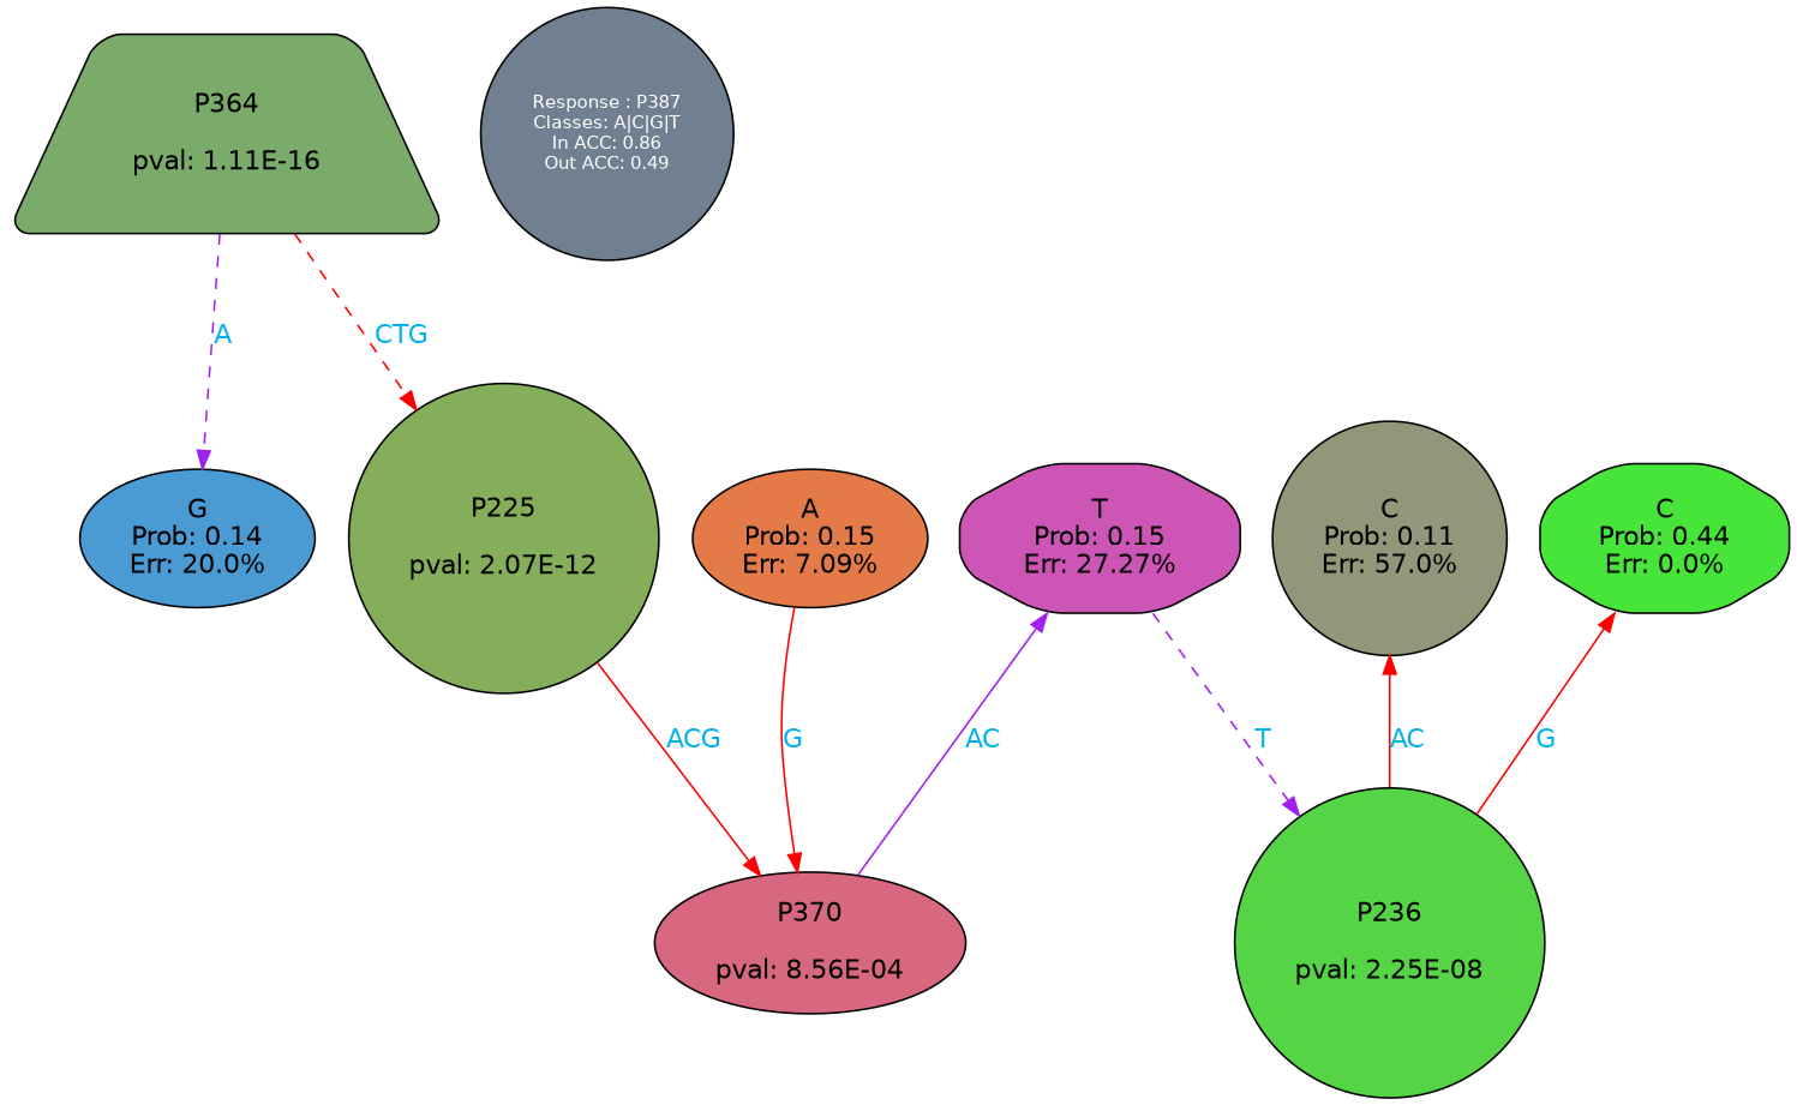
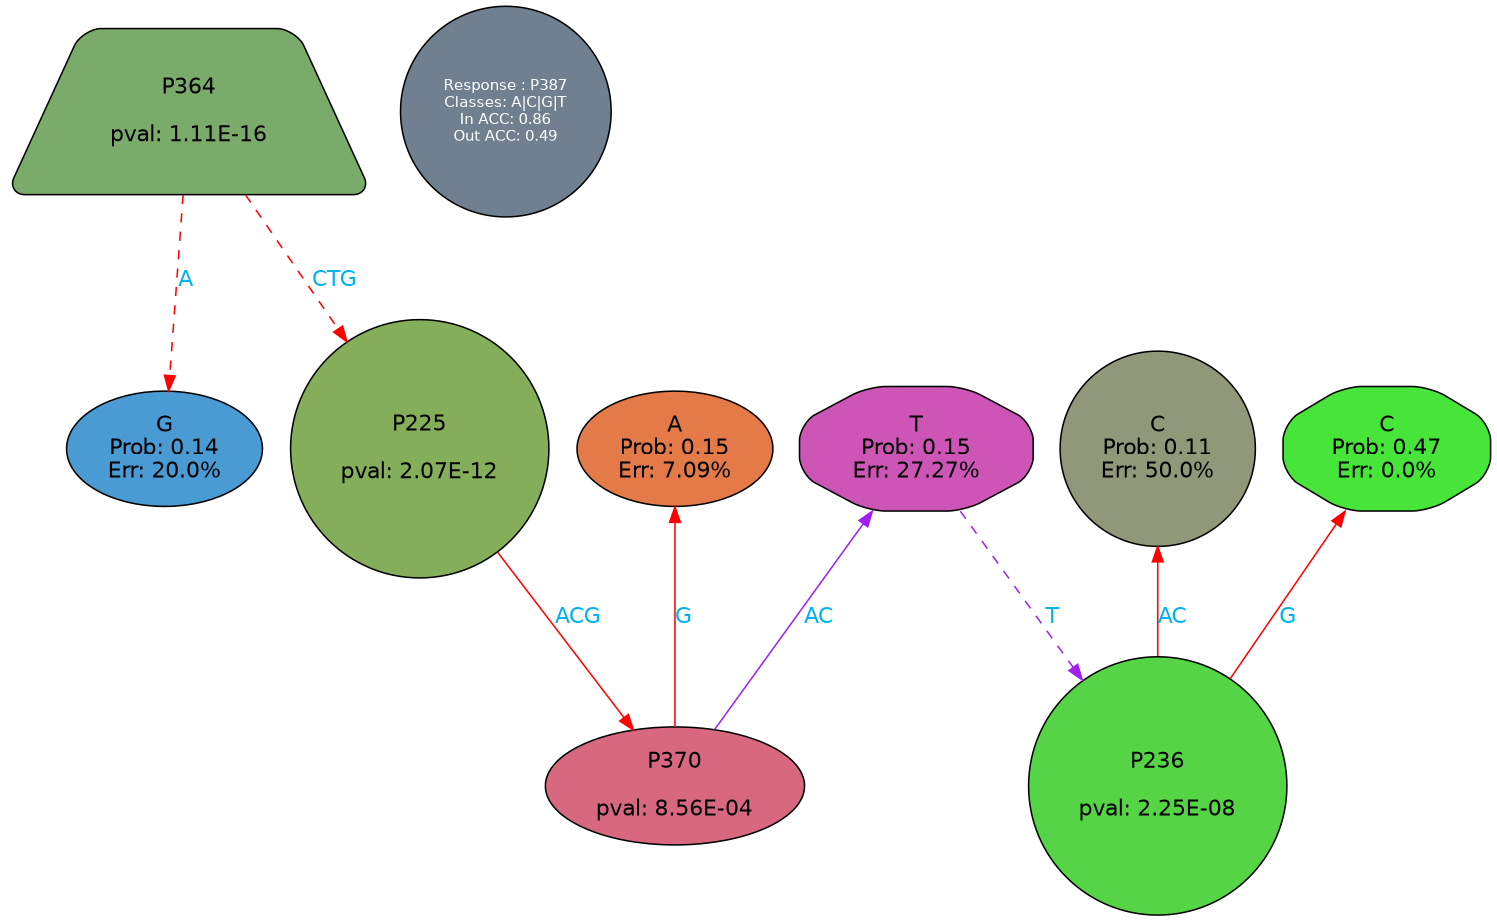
  digraph {
    ranksep=equally
    splines=polylines
    node [color=black fontname=helvetica shape=circle style="filled, rounded"]
    edge [color=red fontcolor=deepskyblue2 fontname=helvetica style=solid]
    n1 [fillcolor="#4a9ad3" label="G\nProb: 0.14\nErr: 20.0%" shape=ellipse]
    n2 [fillcolor="#cc55b6" label="T\nProb: 0.15\nErr: 27.27%" shape=octagon]
    n3 [fillcolor="#e37a48" label="A\nProb: 0.15\nErr: 7.09%" shape=ellipse]
-   n4 [fillcolor="#909879" label="C\nProb: 0.11\nErr: 57.0%"]
-   n5 [fillcolor="#47e539" label="C\nProb: 0.44\nErr: 0.0%" shape=octagon]
+   n4 [fillcolor="#909879" label="C\nProb: 0.11\nErr: 50.0%"]
+   n5 [fillcolor="#47e539" label="C\nProb: 0.47\nErr: 0.0%" shape=octagon]
    n6 [align=left fillcolor=slategray fontcolor=white fontsize=10 label="Response : P387\nClasses: A|C|G|T\nIn ACC: 0.86\nOut ACC: 0.49\n" style=filled]
    n7 [fillcolor="#7bab6b" label="P364\n\npval: 1.11E-16" shape=trapezium]
    n8 [fillcolor="#55d545" label="P236\n\npval: 2.25E-08"]
    n9 [fillcolor="#84ae5a" label="P225\n\npval: 2.07E-12"]
    n10 [fillcolor="#d8687f" label="P370\n\npval: 8.56E-04" shape=ellipse]
    subgraph sub_1 {
      rank=same
      n1
      n2
      n3
      n4
      n5
    }
    subgraph sub_2 {
      rank=same
      n6
      n7
    }
    n2 -> n8 [color=purple label=T style=dashed]
-   n7 -> n1 [color=purple label=A style=dashed]
+   n7 -> n1 [label=A style=dashed]
    n7 -> n9 [label=CTG style=dashed]
    n8 -> n4 [label=AC]
    n8 -> n5 [label=G]
    n9 -> n10 [label=ACG]
    n10 -> n2 [color=purple label=AC]
-   n3 -> n10 [label=G]
+   n10 -> n3 [label=G]
  }
